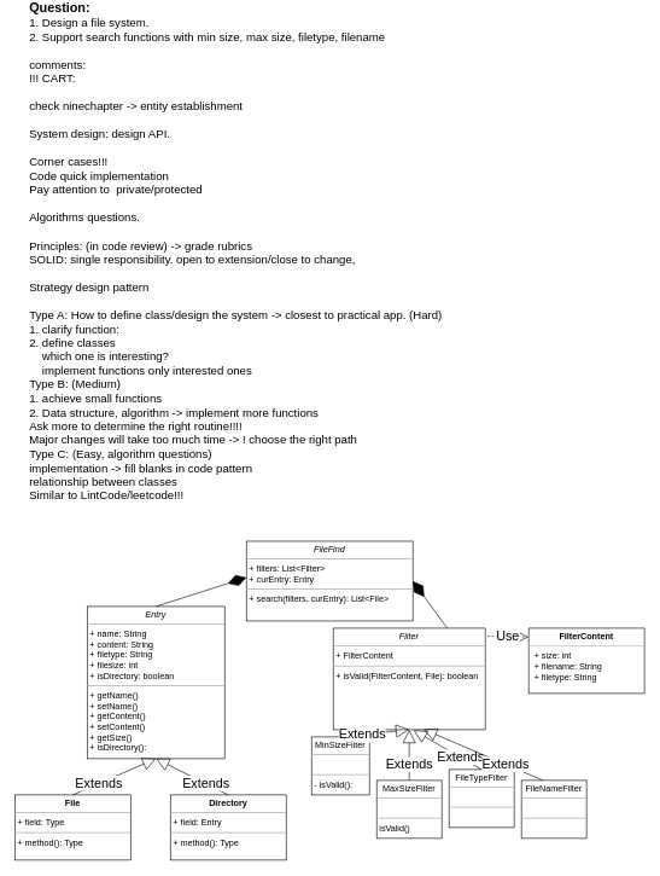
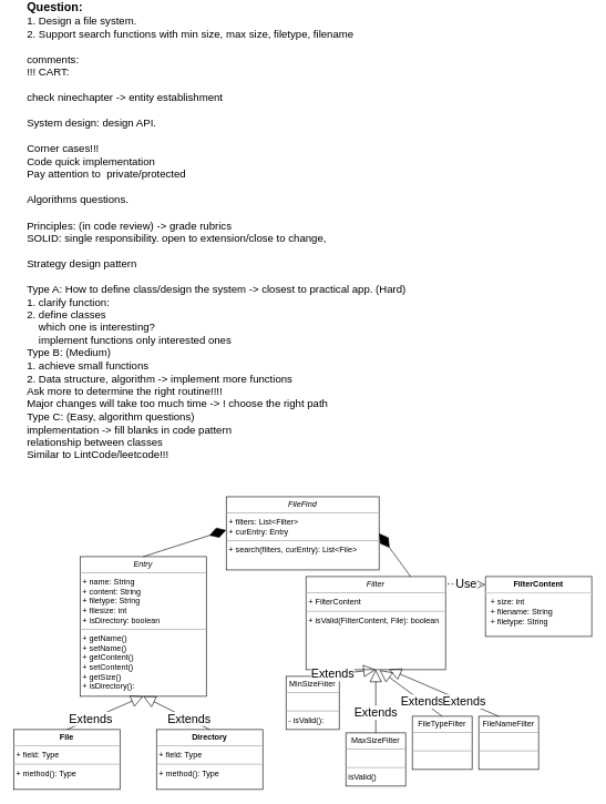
  <mxCell id="0" />
  <mxCell id="1" parent="0" />
  <mxCell id="2" value="&lt;div style=&quot;text-align: left;&quot;&gt;&lt;span style=&quot;background-color: initial;&quot;&gt;&lt;font style=&quot;font-size: 18px;&quot;&gt;&lt;b&gt;Question:&lt;/b&gt;&lt;/font&gt;&lt;/span&gt;&lt;/div&gt;&lt;div style=&quot;text-align: left;&quot;&gt;&lt;span style=&quot;background-color: initial;&quot;&gt;&lt;font size=&quot;3&quot;&gt;1. Design a file system.&lt;/font&gt;&lt;/span&gt;&lt;/div&gt;&lt;div style=&quot;text-align: left;&quot;&gt;&lt;span style=&quot;background-color: initial;&quot;&gt;&lt;font size=&quot;3&quot;&gt;2. Support search functions with min size, max size, filetype, filename&lt;/font&gt;&lt;/span&gt;&lt;/div&gt;&lt;div style=&quot;text-align: left;&quot;&gt;&lt;span style=&quot;background-color: initial;&quot;&gt;&lt;font size=&quot;3&quot;&gt;&lt;br&gt;&lt;/font&gt;&lt;/span&gt;&lt;/div&gt;&lt;div style=&quot;text-align: left;&quot;&gt;&lt;span style=&quot;background-color: initial;&quot;&gt;&lt;font size=&quot;3&quot;&gt;comments:&lt;/font&gt;&lt;/span&gt;&lt;/div&gt;&lt;div style=&quot;text-align: left;&quot;&gt;&lt;span style=&quot;background-color: initial;&quot;&gt;&lt;font size=&quot;3&quot;&gt;!!! CART:&lt;/font&gt;&lt;/span&gt;&lt;/div&gt;&lt;div style=&quot;text-align: left;&quot;&gt;&lt;span style=&quot;background-color: initial;&quot;&gt;&lt;font size=&quot;3&quot;&gt;&lt;br&gt;&lt;/font&gt;&lt;/span&gt;&lt;/div&gt;&lt;div style=&quot;text-align: left;&quot;&gt;&lt;font size=&quot;3&quot;&gt;check ninechapter -&amp;gt; entity establishment&lt;/font&gt;&lt;/div&gt;&lt;div style=&quot;text-align: left;&quot;&gt;&lt;font size=&quot;3&quot;&gt;&lt;br&gt;&lt;/font&gt;&lt;/div&gt;&lt;div style=&quot;text-align: left;&quot;&gt;&lt;font size=&quot;3&quot;&gt;System design: design API.&lt;/font&gt;&lt;/div&gt;&lt;div style=&quot;text-align: left;&quot;&gt;&lt;span style=&quot;background-color: initial;&quot;&gt;&lt;font size=&quot;3&quot;&gt;&lt;br&gt;&lt;/font&gt;&lt;/span&gt;&lt;/div&gt;&lt;div style=&quot;text-align: left;&quot;&gt;&lt;span style=&quot;background-color: initial;&quot;&gt;&lt;font size=&quot;3&quot;&gt;Corner cases!!!&lt;/font&gt;&lt;/span&gt;&lt;/div&gt;&lt;div style=&quot;text-align: left;&quot;&gt;&lt;span style=&quot;background-color: initial;&quot;&gt;&lt;font size=&quot;3&quot;&gt;Code quick implementation&lt;/font&gt;&lt;/span&gt;&lt;/div&gt;&lt;div style=&quot;text-align: left;&quot;&gt;&lt;span style=&quot;background-color: initial;&quot;&gt;&lt;font size=&quot;3&quot;&gt;Pay attention to&amp;nbsp; private/protected&lt;/font&gt;&lt;/span&gt;&lt;/div&gt;&lt;div style=&quot;text-align: left;&quot;&gt;&lt;span style=&quot;background-color: initial;&quot;&gt;&lt;font size=&quot;3&quot;&gt;&lt;br&gt;&lt;/font&gt;&lt;/span&gt;&lt;/div&gt;&lt;div style=&quot;text-align: left;&quot;&gt;&lt;font size=&quot;3&quot;&gt;Algorithms questions.&lt;/font&gt;&lt;/div&gt;&lt;div style=&quot;text-align: left;&quot;&gt;&lt;font size=&quot;3&quot;&gt;&lt;br&gt;&lt;/font&gt;&lt;/div&gt;&lt;div style=&quot;text-align: left;&quot;&gt;&lt;font size=&quot;3&quot;&gt;Principles: (in code review) -&amp;gt; grade rubrics&lt;/font&gt;&lt;/div&gt;&lt;div style=&quot;text-align: left;&quot;&gt;&lt;font size=&quot;3&quot;&gt;SOLID: single responsibility. open to extension/close to change,&amp;nbsp;&lt;/font&gt;&lt;/div&gt;&lt;div style=&quot;text-align: left;&quot;&gt;&lt;font size=&quot;3&quot;&gt;&lt;br&gt;&lt;/font&gt;&lt;/div&gt;&lt;div style=&quot;text-align: left;&quot;&gt;&lt;font size=&quot;3&quot;&gt;Strategy design pattern&lt;/font&gt;&lt;/div&gt;&lt;div style=&quot;text-align: left;&quot;&gt;&lt;font size=&quot;3&quot;&gt;&lt;br&gt;&lt;/font&gt;&lt;/div&gt;&lt;div style=&quot;text-align: left;&quot;&gt;&lt;font size=&quot;3&quot;&gt;Type A: How to define class/design the system -&amp;gt; closest to practical app. (Hard)&lt;/font&gt;&lt;/div&gt;&lt;div style=&quot;text-align: left;&quot;&gt;&lt;font size=&quot;3&quot;&gt;1. clarify function:&lt;/font&gt;&lt;/div&gt;&lt;div style=&quot;text-align: left;&quot;&gt;&lt;font size=&quot;3&quot;&gt;2. define classes&lt;/font&gt;&lt;/div&gt;&lt;div style=&quot;text-align: left;&quot;&gt;&lt;font size=&quot;3&quot;&gt;&amp;nbsp; &amp;nbsp; which one is interesting?&lt;/font&gt;&lt;/div&gt;&lt;div style=&quot;text-align: left;&quot;&gt;&lt;font size=&quot;3&quot;&gt;&amp;nbsp; &amp;nbsp; implement functions only interested ones&lt;/font&gt;&lt;/div&gt;&lt;div style=&quot;text-align: left;&quot;&gt;&lt;font size=&quot;3&quot;&gt;Type B: (Medium)&lt;br&gt;1. achieve small functions&lt;/font&gt;&lt;/div&gt;&lt;div style=&quot;text-align: left;&quot;&gt;&lt;font size=&quot;3&quot;&gt;2. Data structure, algorithm -&amp;gt; implement more functions&lt;/font&gt;&lt;/div&gt;&lt;div style=&quot;text-align: left;&quot;&gt;&lt;font size=&quot;3&quot;&gt;Ask more to determine the right routine!!!!&lt;/font&gt;&lt;/div&gt;&lt;div style=&quot;text-align: left;&quot;&gt;&lt;font size=&quot;3&quot;&gt;Major changes will take too much time -&amp;gt; ! choose the right path&lt;/font&gt;&lt;/div&gt;&lt;div style=&quot;text-align: left;&quot;&gt;&lt;font size=&quot;3&quot;&gt;Type C: (Easy, algorithm questions)&lt;/font&gt;&lt;/div&gt;&lt;div style=&quot;text-align: left;&quot;&gt;&lt;font size=&quot;3&quot;&gt;implementation -&amp;gt; fill blanks in code pattern&lt;/font&gt;&lt;/div&gt;&lt;div style=&quot;text-align: left;&quot;&gt;&lt;font size=&quot;3&quot;&gt;relationship between classes&lt;/font&gt;&lt;/div&gt;&lt;div style=&quot;text-align: left;&quot;&gt;&lt;font size=&quot;3&quot;&gt;Similar to LintCode/leetcode!!!&lt;/font&gt;&lt;/div&gt;" style="text;html=1;align=center;verticalAlign=middle;resizable=0;points=[];autosize=1;strokeColor=none;fillColor=none;" vertex="1" parent="1"><mxGeometry x="30" y="20" width="590" height="550" as="geometry" /></mxCell>
  <mxCell id="3" value="&lt;p style=&quot;margin:0px;margin-top:4px;text-align:center;&quot;&gt;&lt;i&gt;Entry&lt;/i&gt;&lt;/p&gt;&lt;hr size=&quot;1&quot;&gt;&lt;p style=&quot;margin:0px;margin-left:4px;&quot;&gt;+ name: String&amp;nbsp;&lt;br&gt;+ content: String&lt;/p&gt;&lt;p style=&quot;margin:0px;margin-left:4px;&quot;&gt;+ filetype: String&lt;/p&gt;&lt;p style=&quot;margin:0px;margin-left:4px;&quot;&gt;+ filesize: int&lt;/p&gt;&lt;p style=&quot;margin:0px;margin-left:4px;&quot;&gt;+ isDirectory: boolean&lt;/p&gt;&lt;hr size=&quot;1&quot;&gt;&lt;p style=&quot;margin:0px;margin-left:4px;&quot;&gt;+ getName()&lt;/p&gt;&lt;p style=&quot;margin:0px;margin-left:4px;&quot;&gt;+ setName()&lt;/p&gt;&lt;p style=&quot;margin:0px;margin-left:4px;&quot;&gt;+ getContent()&lt;/p&gt;&lt;p style=&quot;margin:0px;margin-left:4px;&quot;&gt;+ setContent()&lt;/p&gt;&lt;p style=&quot;margin:0px;margin-left:4px;&quot;&gt;+ getSize()&lt;br&gt;+ isDirectory():&lt;/p&gt;" style="verticalAlign=top;align=left;overflow=fill;fontSize=12;fontFamily=Helvetica;html=1;" vertex="1" parent="1"><mxGeometry x="120" y="785" width="190" height="210" as="geometry" /></mxCell>
  <mxCell id="4" value="&lt;p style=&quot;margin:0px;margin-top:4px;text-align:center;&quot;&gt;&lt;b&gt;File&lt;/b&gt;&lt;/p&gt;&lt;hr size=&quot;1&quot;&gt;&lt;p style=&quot;margin:0px;margin-left:4px;&quot;&gt;+ field: Type&lt;/p&gt;&lt;hr size=&quot;1&quot;&gt;&lt;p style=&quot;margin:0px;margin-left:4px;&quot;&gt;+ method(): Type&lt;/p&gt;" style="verticalAlign=top;align=left;overflow=fill;fontSize=12;fontFamily=Helvetica;html=1;" vertex="1" parent="1"><mxGeometry x="20" y="1045" width="160" height="90" as="geometry" /></mxCell>
- <mxCell id="5" value="&lt;p style=&quot;margin:0px;margin-top:4px;text-align:center;&quot;&gt;&lt;b&gt;Directory&lt;/b&gt;&lt;/p&gt;&lt;hr size=&quot;1&quot;&gt;&lt;p style=&quot;margin:0px;margin-left:4px;&quot;&gt;+ field: Entry&lt;/p&gt;&lt;hr size=&quot;1&quot;&gt;&lt;p style=&quot;margin:0px;margin-left:4px;&quot;&gt;+ method(): Type&lt;/p&gt;" style="verticalAlign=top;align=left;overflow=fill;fontSize=12;fontFamily=Helvetica;html=1;" vertex="1" parent="1"><mxGeometry x="235" y="1045" width="160" height="90" as="geometry" /></mxCell>
+ <mxCell id="5" value="&lt;p style=&quot;margin:0px;margin-top:4px;text-align:center;&quot;&gt;&lt;b&gt;Directory&lt;/b&gt;&lt;/p&gt;&lt;hr size=&quot;1&quot;&gt;&lt;p style=&quot;margin:0px;margin-left:4px;&quot;&gt;+ field: Type&lt;/p&gt;&lt;hr size=&quot;1&quot;&gt;&lt;p style=&quot;margin:0px;margin-left:4px;&quot;&gt;+ method(): Type&lt;/p&gt;" style="verticalAlign=top;align=left;overflow=fill;fontSize=12;fontFamily=Helvetica;html=1;" vertex="1" parent="1"><mxGeometry x="235" y="1045" width="160" height="90" as="geometry" /></mxCell>
  <mxCell id="6" value="Extends" style="endArrow=block;endSize=16;endFill=0;html=1;rounded=0;fontSize=18;entryX=0.5;entryY=1;entryDx=0;entryDy=0;exitX=0.5;exitY=0;exitDx=0;exitDy=0;" edge="1" parent="1" source="4" target="3"><mxGeometry x="-0.375" width="160" relative="1" as="geometry"><mxPoint x="90" y="1005" as="sourcePoint" /><mxPoint x="250" y="1005" as="targetPoint" /><mxPoint as="offset" /></mxGeometry></mxCell>
  <mxCell id="7" value="Extends" style="endArrow=block;endSize=16;endFill=0;html=1;rounded=0;fontSize=18;entryX=0.5;entryY=1;entryDx=0;entryDy=0;exitX=0.5;exitY=0;exitDx=0;exitDy=0;" edge="1" parent="1" source="5" target="3"><mxGeometry x="-0.375" width="160" relative="1" as="geometry"><mxPoint x="110" y="1055" as="sourcePoint" /><mxPoint x="225" y="1005" as="targetPoint" /><mxPoint as="offset" /></mxGeometry></mxCell>
  <mxCell id="8" value="&lt;p style=&quot;margin:0px;margin-top:4px;text-align:center;&quot;&gt;&lt;i&gt;Filter&lt;/i&gt;&lt;/p&gt;&lt;hr size=&quot;1&quot;&gt;&lt;p style=&quot;margin:0px;margin-left:4px;&quot;&gt;+ FilterContent&amp;nbsp;&lt;/p&gt;&lt;hr size=&quot;1&quot;&gt;&lt;p style=&quot;margin:0px;margin-left:4px;&quot;&gt;+ isValid(FilterContent, File): boolean&lt;/p&gt;" style="verticalAlign=top;align=left;overflow=fill;fontSize=12;fontFamily=Helvetica;html=1;" vertex="1" parent="1"><mxGeometry x="460" y="815" width="210" height="140" as="geometry" /></mxCell>
  <mxCell id="9" value="&lt;p style=&quot;margin: 4px 0px 0px; text-align: center;&quot;&gt;&lt;b style=&quot;&quot;&gt;FilterContent&lt;/b&gt;&lt;/p&gt;&lt;hr&gt;&lt;p style=&quot;margin:0px;margin-left:8px;&quot;&gt;+ size: int&lt;/p&gt;&lt;p style=&quot;margin:0px;margin-left:8px;&quot;&gt;+ filename: String&lt;/p&gt;&lt;p style=&quot;margin:0px;margin-left:8px;&quot;&gt;+ filetype: String&lt;/p&gt;" style="verticalAlign=top;align=left;overflow=fill;fontSize=12;fontFamily=Helvetica;html=1;" vertex="1" parent="1"><mxGeometry x="730" y="815" width="160" height="90" as="geometry" /></mxCell>
  <mxCell id="10" value="Use" style="endArrow=open;endSize=12;dashed=1;html=1;rounded=0;fontSize=18;entryX=-0.001;entryY=0.135;entryDx=0;entryDy=0;entryPerimeter=0;exitX=1.014;exitY=0.079;exitDx=0;exitDy=0;exitPerimeter=0;" edge="1" parent="1" source="8" target="9"><mxGeometry width="160" relative="1" as="geometry"><mxPoint x="650" y="825" as="sourcePoint" /><mxPoint x="810" y="825" as="targetPoint" /></mxGeometry></mxCell>
  <mxCell id="11" value="&lt;p style=&quot;margin:0px;margin-top:4px;text-align:center;&quot;&gt;MinSizeFilter&lt;/p&gt;&lt;hr size=&quot;1&quot;&gt;&lt;p style=&quot;margin:0px;margin-left:4px;&quot;&gt;&lt;br&gt;&lt;/p&gt;&lt;hr size=&quot;1&quot;&gt;&lt;p style=&quot;margin:0px;margin-left:4px;&quot;&gt;- isValid():&lt;/p&gt;" style="verticalAlign=top;align=left;overflow=fill;fontSize=12;fontFamily=Helvetica;html=1;" vertex="1" parent="1"><mxGeometry x="430" y="965" width="80" height="80" as="geometry" /></mxCell>
  <mxCell id="12" value="Extends" style="endArrow=block;endSize=16;endFill=0;html=1;rounded=0;fontSize=18;entryX=0.5;entryY=1;entryDx=0;entryDy=0;exitX=0.5;exitY=0;exitDx=0;exitDy=0;" edge="1" parent="1" source="11" target="8"><mxGeometry x="-0.375" width="160" relative="1" as="geometry"><mxPoint x="325" y="1055" as="sourcePoint" /><mxPoint x="225" y="1005" as="targetPoint" /><mxPoint as="offset" /></mxGeometry></mxCell>
- <mxCell id="13" value="&lt;p style=&quot;margin:0px;margin-top:4px;text-align:center;&quot;&gt;MaxSizeFilter&lt;/p&gt;&lt;hr size=&quot;1&quot;&gt;&lt;p style=&quot;margin:0px;margin-left:4px;&quot;&gt;&lt;br&gt;&lt;/p&gt;&lt;hr size=&quot;1&quot;&gt;&lt;p style=&quot;margin:0px;margin-left:4px;&quot;&gt;isValid()&lt;/p&gt;" style="verticalAlign=top;align=left;overflow=fill;fontSize=12;fontFamily=Helvetica;html=1;" vertex="1" parent="1"><mxGeometry x="520" y="1025" width="90" height="80" as="geometry" /></mxCell>
- <mxCell id="14" value="&lt;p style=&quot;margin:0px;margin-top:4px;text-align:center;&quot;&gt;FileTypeFilter&lt;/p&gt;&lt;hr size=&quot;1&quot;&gt;&lt;p style=&quot;margin:0px;margin-left:4px;&quot;&gt;&lt;br&gt;&lt;/p&gt;&lt;hr size=&quot;1&quot;&gt;&lt;p style=&quot;margin:0px;margin-left:4px;&quot;&gt;&lt;br&gt;&lt;/p&gt;" style="verticalAlign=top;align=left;overflow=fill;fontSize=12;fontFamily=Helvetica;html=1;" vertex="1" parent="1"><mxGeometry x="620" y="1010" width="90" height="80" as="geometry" /></mxCell>
+ <mxCell id="13" value="&lt;p style=&quot;margin:0px;margin-top:4px;text-align:center;&quot;&gt;MaxSizeFilter&lt;/p&gt;&lt;hr size=&quot;1&quot;&gt;&lt;p style=&quot;margin:0px;margin-left:4px;&quot;&gt;&lt;br&gt;&lt;/p&gt;&lt;hr size=&quot;1&quot;&gt;&lt;p style=&quot;margin:0px;margin-left:4px;&quot;&gt;isValid()&lt;/p&gt;" style="verticalAlign=top;align=left;overflow=fill;fontSize=12;fontFamily=Helvetica;html=1;" vertex="1" parent="1"><mxGeometry x="520" y="1050" width="90" height="80" as="geometry" /></mxCell>
+ <mxCell id="14" value="&lt;p style=&quot;margin:0px;margin-top:4px;text-align:center;&quot;&gt;FileTypeFilter&lt;/p&gt;&lt;hr size=&quot;1&quot;&gt;&lt;p style=&quot;margin:0px;margin-left:4px;&quot;&gt;&lt;br&gt;&lt;/p&gt;&lt;hr size=&quot;1&quot;&gt;&lt;p style=&quot;margin:0px;margin-left:4px;&quot;&gt;&lt;br&gt;&lt;/p&gt;" style="verticalAlign=top;align=left;overflow=fill;fontSize=12;fontFamily=Helvetica;html=1;" vertex="1" parent="1"><mxGeometry x="620" y="1025" width="90" height="80" as="geometry" /></mxCell>
  <mxCell id="15" value="&lt;p style=&quot;margin:0px;margin-top:4px;text-align:center;&quot;&gt;FileNameFilter&lt;/p&gt;&lt;hr size=&quot;1&quot;&gt;&lt;p style=&quot;margin:0px;margin-left:4px;&quot;&gt;&lt;br&gt;&lt;/p&gt;&lt;hr size=&quot;1&quot;&gt;&lt;p style=&quot;margin:0px;margin-left:4px;&quot;&gt;&lt;br&gt;&lt;/p&gt;" style="verticalAlign=top;align=left;overflow=fill;fontSize=12;fontFamily=Helvetica;html=1;" vertex="1" parent="1"><mxGeometry x="720" y="1025" width="90" height="80" as="geometry" /></mxCell>
  <mxCell id="16" value="Extends" style="endArrow=block;endSize=16;endFill=0;html=1;rounded=0;fontSize=18;entryX=0.5;entryY=1;entryDx=0;entryDy=0;exitX=0.5;exitY=0;exitDx=0;exitDy=0;" edge="1" parent="1" source="13" target="8"><mxGeometry x="-0.375" width="160" relative="1" as="geometry"><mxPoint x="480" y="1035" as="sourcePoint" /><mxPoint x="575" y="965" as="targetPoint" /><mxPoint as="offset" /></mxGeometry></mxCell>
  <mxCell id="17" value="Extends" style="endArrow=block;endSize=16;endFill=0;html=1;rounded=0;fontSize=18;entryX=0.528;entryY=1.005;entryDx=0;entryDy=0;exitX=0.5;exitY=0;exitDx=0;exitDy=0;entryPerimeter=0;" edge="1" parent="1" source="14" target="8"><mxGeometry x="-0.375" width="160" relative="1" as="geometry"><mxPoint x="575" y="1025" as="sourcePoint" /><mxPoint x="575" y="955" as="targetPoint" /><mxPoint as="offset" /></mxGeometry></mxCell>
  <mxCell id="18" value="Extends" style="endArrow=block;endSize=16;endFill=0;html=1;rounded=0;fontSize=18;entryX=0.594;entryY=0.996;entryDx=0;entryDy=0;exitX=0.5;exitY=0;exitDx=0;exitDy=0;entryPerimeter=0;" edge="1" parent="1" target="8"><mxGeometry x="-0.375" width="160" relative="1" as="geometry"><mxPoint x="750" y="1025" as="sourcePoint" /><mxPoint x="660" y="955" as="targetPoint" /><mxPoint as="offset" /></mxGeometry></mxCell>
  <mxCell id="19" value="&lt;p style=&quot;margin:0px;margin-top:4px;text-align:center;&quot;&gt;&lt;i&gt;FileFind&lt;/i&gt;&lt;/p&gt;&lt;hr size=&quot;1&quot;&gt;&lt;p style=&quot;margin:0px;margin-left:4px;&quot;&gt;+ filters: List&amp;lt;Filter&amp;gt;&lt;br&gt;+ curEntry: Entry&lt;/p&gt;&lt;hr size=&quot;1&quot;&gt;&lt;p style=&quot;margin:0px;margin-left:4px;&quot;&gt;+ search(filters, curEntry): List&amp;lt;File&amp;gt;&lt;/p&gt;" style="verticalAlign=top;align=left;overflow=fill;fontSize=12;fontFamily=Helvetica;html=1;" vertex="1" parent="1"><mxGeometry x="340" y="695" width="230" height="110" as="geometry" /></mxCell>
  <mxCell id="20" value="" style="endArrow=diamondThin;endFill=1;endSize=24;html=1;rounded=0;fontSize=18;exitX=0.5;exitY=0;exitDx=0;exitDy=0;" edge="1" parent="1" source="3"><mxGeometry width="160" relative="1" as="geometry"><mxPoint x="180" y="745" as="sourcePoint" /><mxPoint x="340" y="745" as="targetPoint" /></mxGeometry></mxCell>
  <mxCell id="21" value="" style="endArrow=diamondThin;endFill=1;endSize=24;html=1;rounded=0;fontSize=18;entryX=1;entryY=0.5;entryDx=0;entryDy=0;exitX=0.75;exitY=0;exitDx=0;exitDy=0;" edge="1" parent="1" source="8" target="19"><mxGeometry width="160" relative="1" as="geometry"><mxPoint x="470" y="885" as="sourcePoint" /><mxPoint x="630" y="885" as="targetPoint" /></mxGeometry></mxCell>
